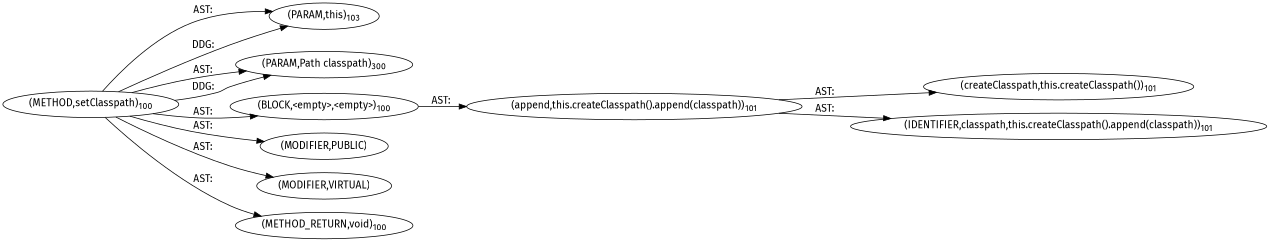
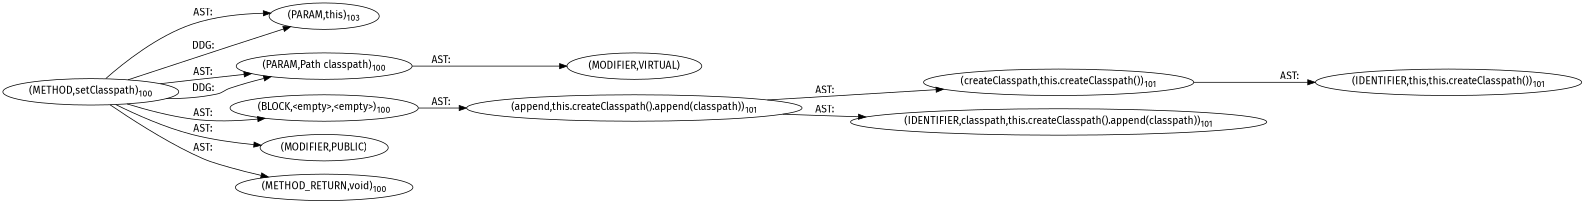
  digraph {
    fontname="Fira Sans"
    rankdir=LR
    node [fontname="Fira Sans"]
    edge [fontname="Fira Sans"]
    n1 [label=<(METHOD,setClasspath)<SUB>100</SUB>>]
    n2 [label=<(PARAM,this)<SUB>103</SUB>>]
-   n3 [label=<(PARAM,Path classpath)<SUB>300</SUB>>]
+   n3 [label=<(PARAM,Path classpath)<SUB>100</SUB>>]
    n4 [label=<(BLOCK,&lt;empty&gt;,&lt;empty&gt;)<SUB>100</SUB>>]
    n5 [label=<(MODIFIER,PUBLIC)>]
    n6 [label=<(MODIFIER,VIRTUAL)>]
    n7 [label=<(METHOD_RETURN,void)<SUB>100</SUB>>]
    n8 [label=<(append,this.createClasspath().append(classpath))<SUB>101</SUB>>]
    n9 [label=<(createClasspath,this.createClasspath())<SUB>101</SUB>>]
    n10 [label=<(IDENTIFIER,classpath,this.createClasspath().append(classpath))<SUB>101</SUB>>]
+   n11 [label=<(IDENTIFIER,this,this.createClasspath())<SUB>101</SUB>>]
    n1 -> n2 [label="AST: "]
    n1 -> n2 [label="DDG: "]
    n1 -> n3 [label="AST: "]
    n1 -> n3 [label="DDG: "]
    n1 -> n4 [label="AST: "]
    n1 -> n5 [label="AST: "]
-   n1 -> n6 [label="AST: "]
+   n3 -> n6 [label="AST: "]
    n1 -> n7 [label="AST: "]
    n4 -> n8 [label="AST: "]
    n8 -> n9 [label="AST: "]
    n8 -> n10 [label="AST: "]
+   n9 -> n11 [label="AST: "]
  }
